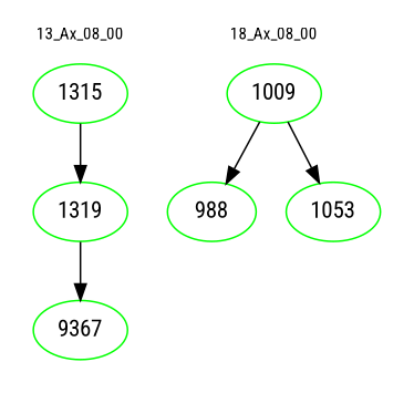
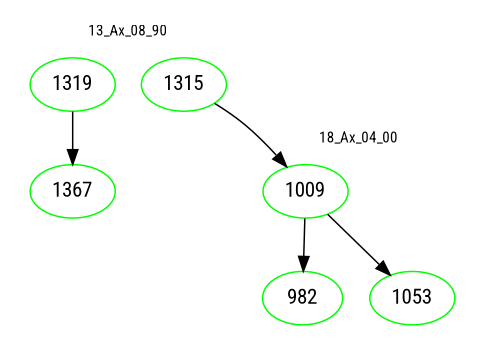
  digraph {
    fontname="Roboto Condensed"
    node [color=green fontname="Roboto Condensed"]
    edge [color=black fontname="Roboto Condensed"]
    n1 [label=1315]
    n2 [label=1319]
-   n3 [label=9367]
+   n3 [label=1367]
    n4 [label=1009]
-   n5 [label=988]
+   n5 [label=982]
    n6 [label=1053]
    subgraph cluster_1 {
      color=white
      fontsize=10
-     label="13_Ax_08_00"
+     label="13_Ax_08_90"
      n1
      n2
      n3
    }
    subgraph cluster_2 {
      color=white
      fontsize=10
-     label="18_Ax_08_00"
+     label="18_Ax_04_00"
      n4
      n5
      n6
    }
-   n1 -> n2
+   n1 -> n4
    n2 -> n3
    n4 -> n5
    n4 -> n6
  }
